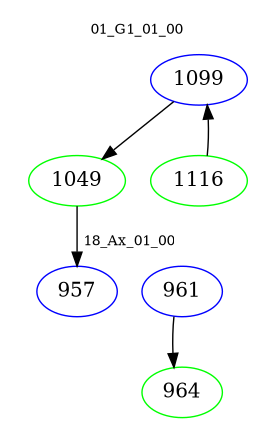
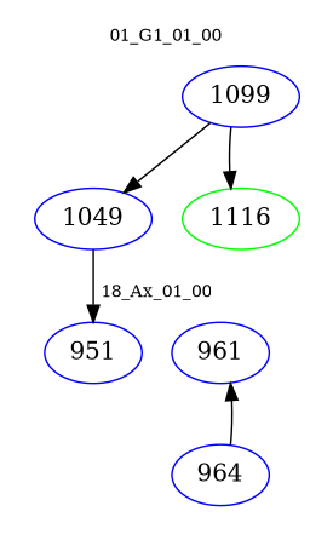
  digraph {
    node [color=blue]
    edge [color=black]
    n1 [label=961]
-   n2 [label=957]
-   n3 [color=green label=964]
+   n2 [label=951]
+   n3 [label=964]
    n4 [label=1099]
-   n5 [color=green label=1049]
+   n5 [label=1049]
    n6 [color=green label=1116]
    subgraph cluster_1 {
      color=white
      fontsize=10
      label="18_Ax_01_00"
      n1
      n2
      n3
    }
    subgraph cluster_2 {
      color=white
      fontsize=10
      label="01_G1_01_00"
      n4
      n5
      n6
    }
-   n1 -> n3
+   n3 -> n1
    n4 -> n5
-   n6 -> n4
+   n4 -> n6
    n5 -> n2
  }
